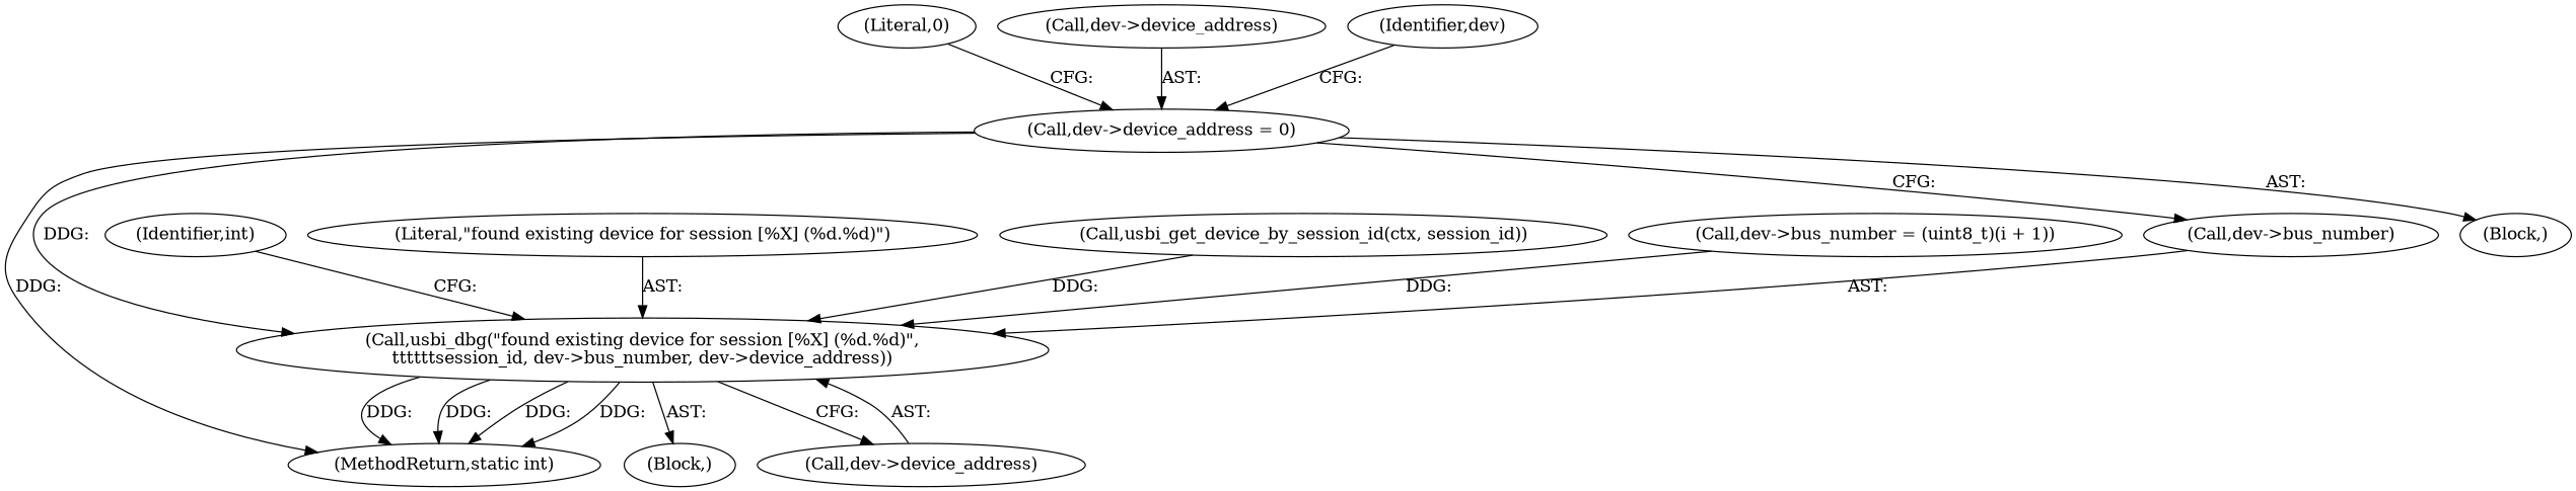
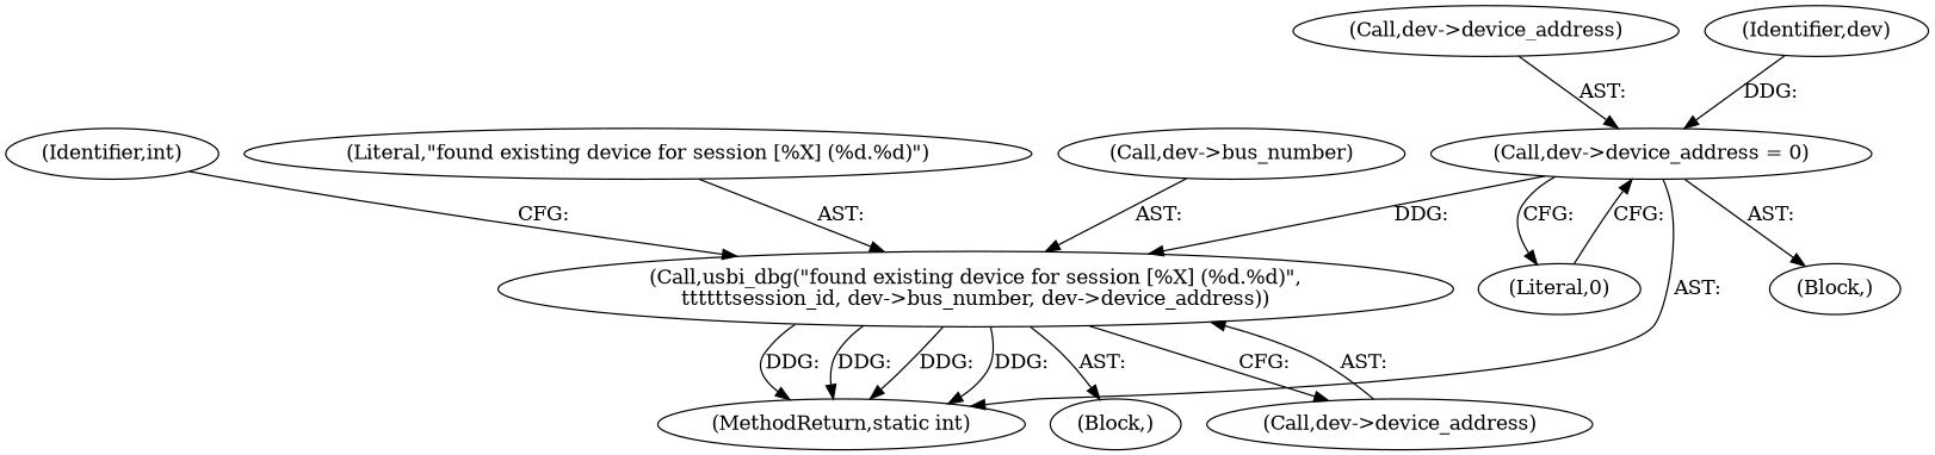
  digraph {
    n1 [label="(Call,dev->device_address = 0)"]
    n2 [label="(Call,usbi_dbg(\"found existing device for session [%X] (%d.%d)\",\n\t\t\t\t\t\tsession_id, dev->bus_number, dev->device_address))"]
    n3 [label="(Block,)"]
    n4 [label="(MethodReturn,static int)"]
    n5 [label="(Literal,0)"]
    n6 [label="(Block,)"]
    n7 [label="(Call,dev->device_address)"]
    n8 [label="(Call,dev->device_address)"]
    n9 [label="(Identifier,int)"]
    n10 [label="(Literal,\"found existing device for session [%X] (%d.%d)\")"]
-   n11 [label="(Call,usbi_get_device_by_session_id(ctx, session_id))"]
-   n12 [label="(Call,dev->bus_number = (uint8_t)(i + 1))"]
    n13 [label="(Identifier,dev)"]
    n14 [label="(Call,dev->bus_number)"]
    n1 -> n2 [label="DDG: "]
    n1 -> n3 [label="AST: "]
-   n1 -> n4 [label="DDG: "]
-   n1 -> n14 [label="CFG: "]
+   n1 -> n4 [label="AST: "]
+   n1 -> n5 [label="CFG: "]
    n2 -> n4 [label="DDG: "]
    n2 -> n4 [label="DDG: "]
    n2 -> n4 [label="DDG: "]
    n2 -> n4 [label="DDG: "]
    n2 -> n6 [label="AST: "]
    n2 -> n7 [label="CFG: "]
    n5 -> n1 [label="CFG: "]
    n7 -> n2 [label="AST: "]
    n8 -> n1 [label="AST: "]
    n9 -> n2 [label="CFG: "]
    n10 -> n2 [label="AST: "]
-   n11 -> n2 [label="DDG: "]
-   n12 -> n2 [label="DDG: "]
-   n13 -> n1 [label="CFG: "]
+   n13 -> n1 [label="DDG: "]
    n14 -> n2 [label="AST: "]
  }
